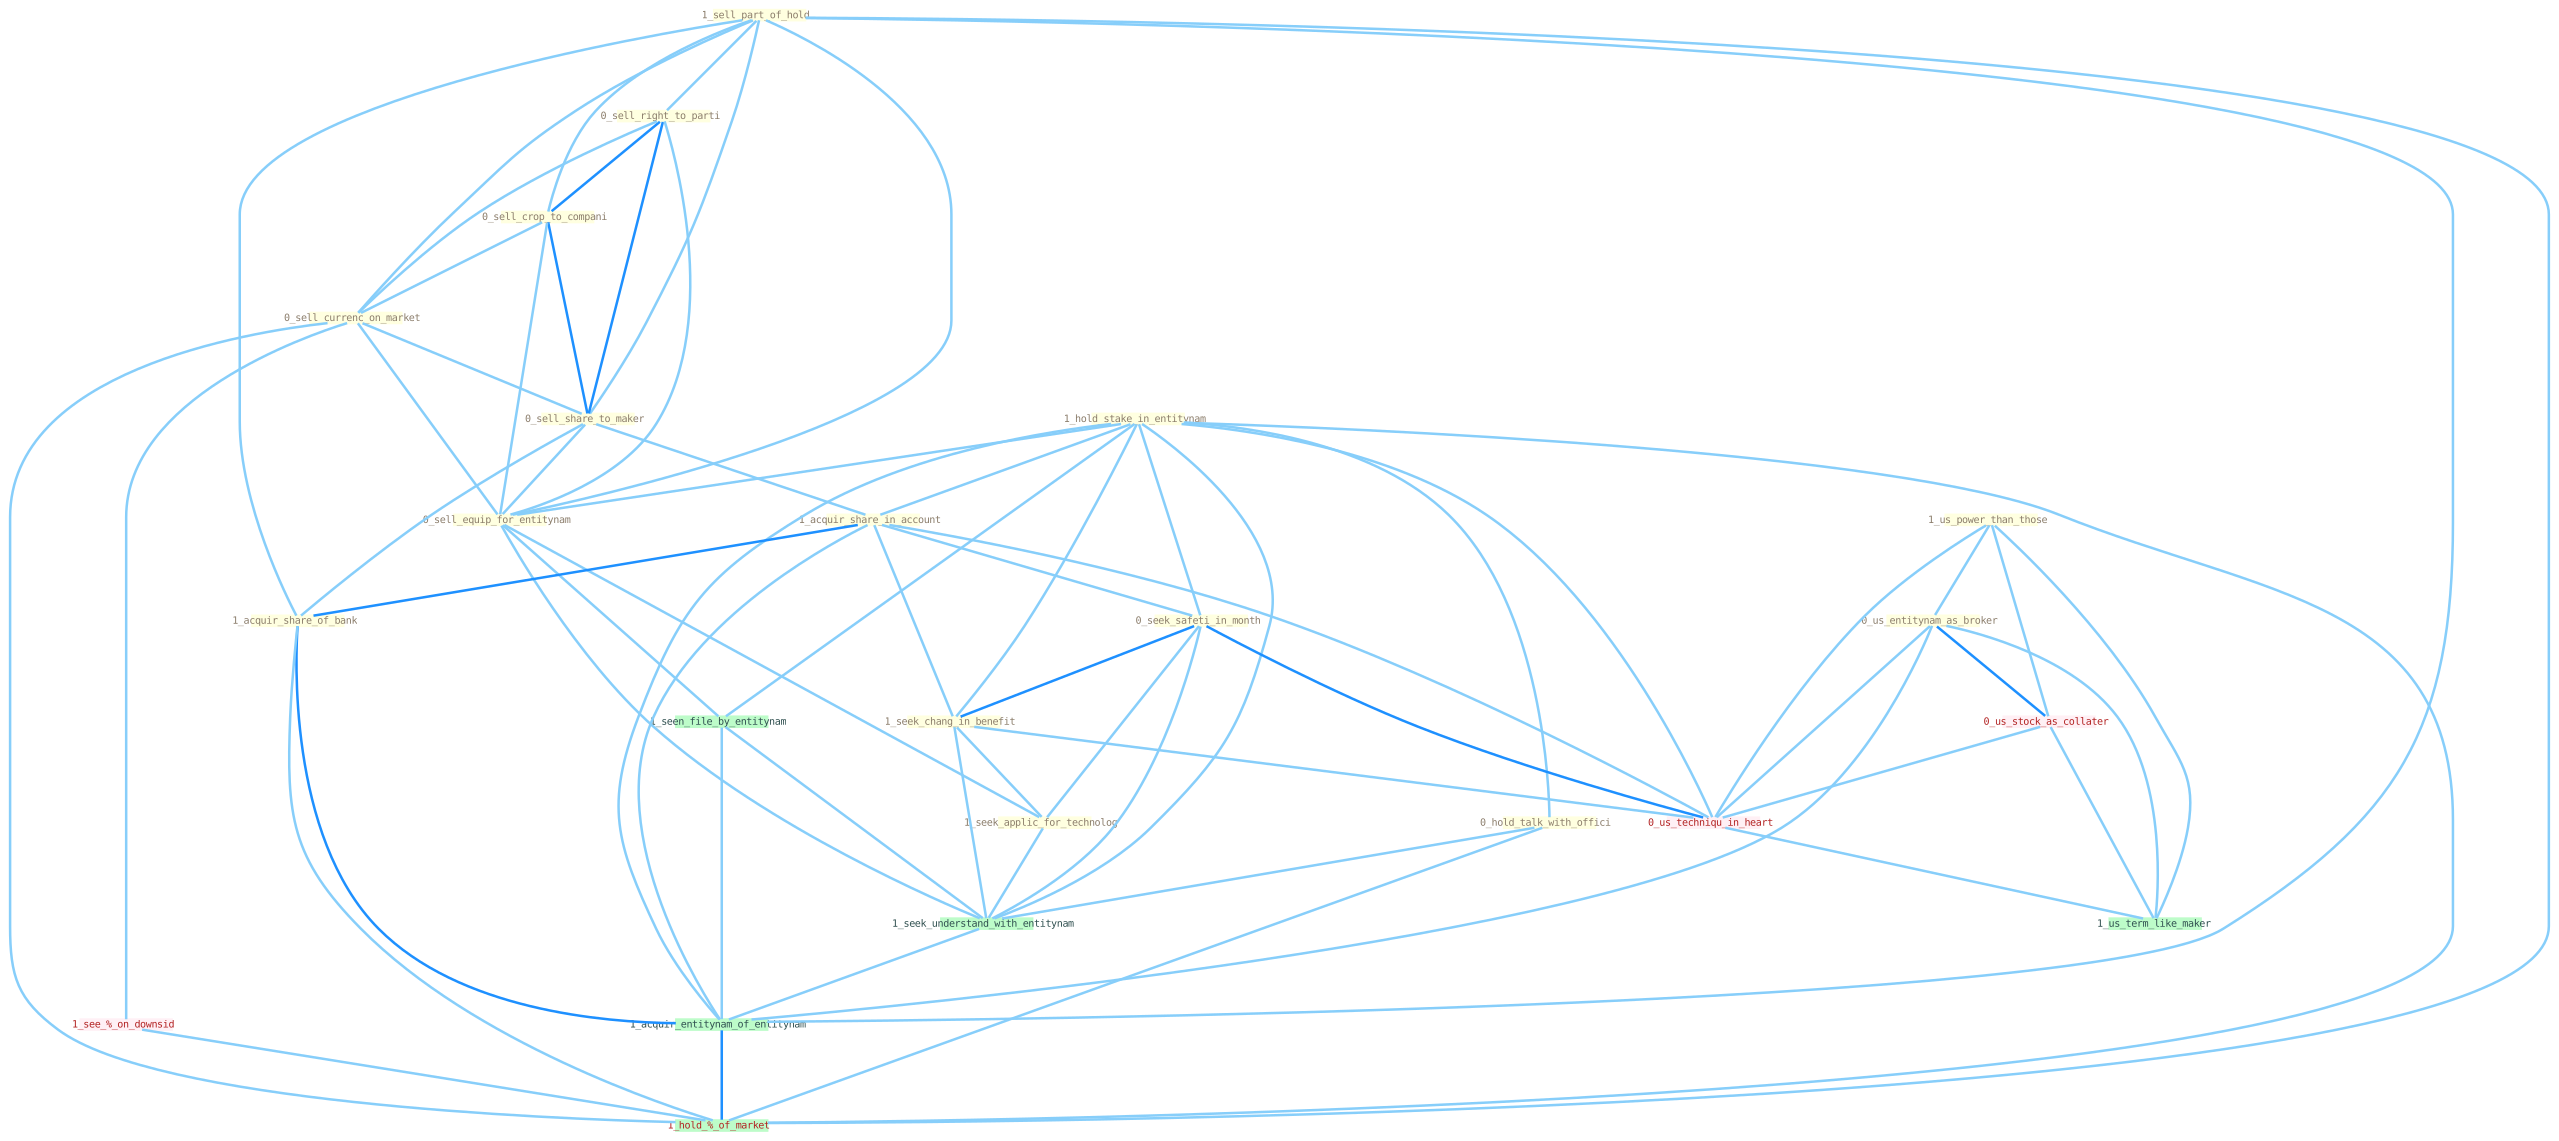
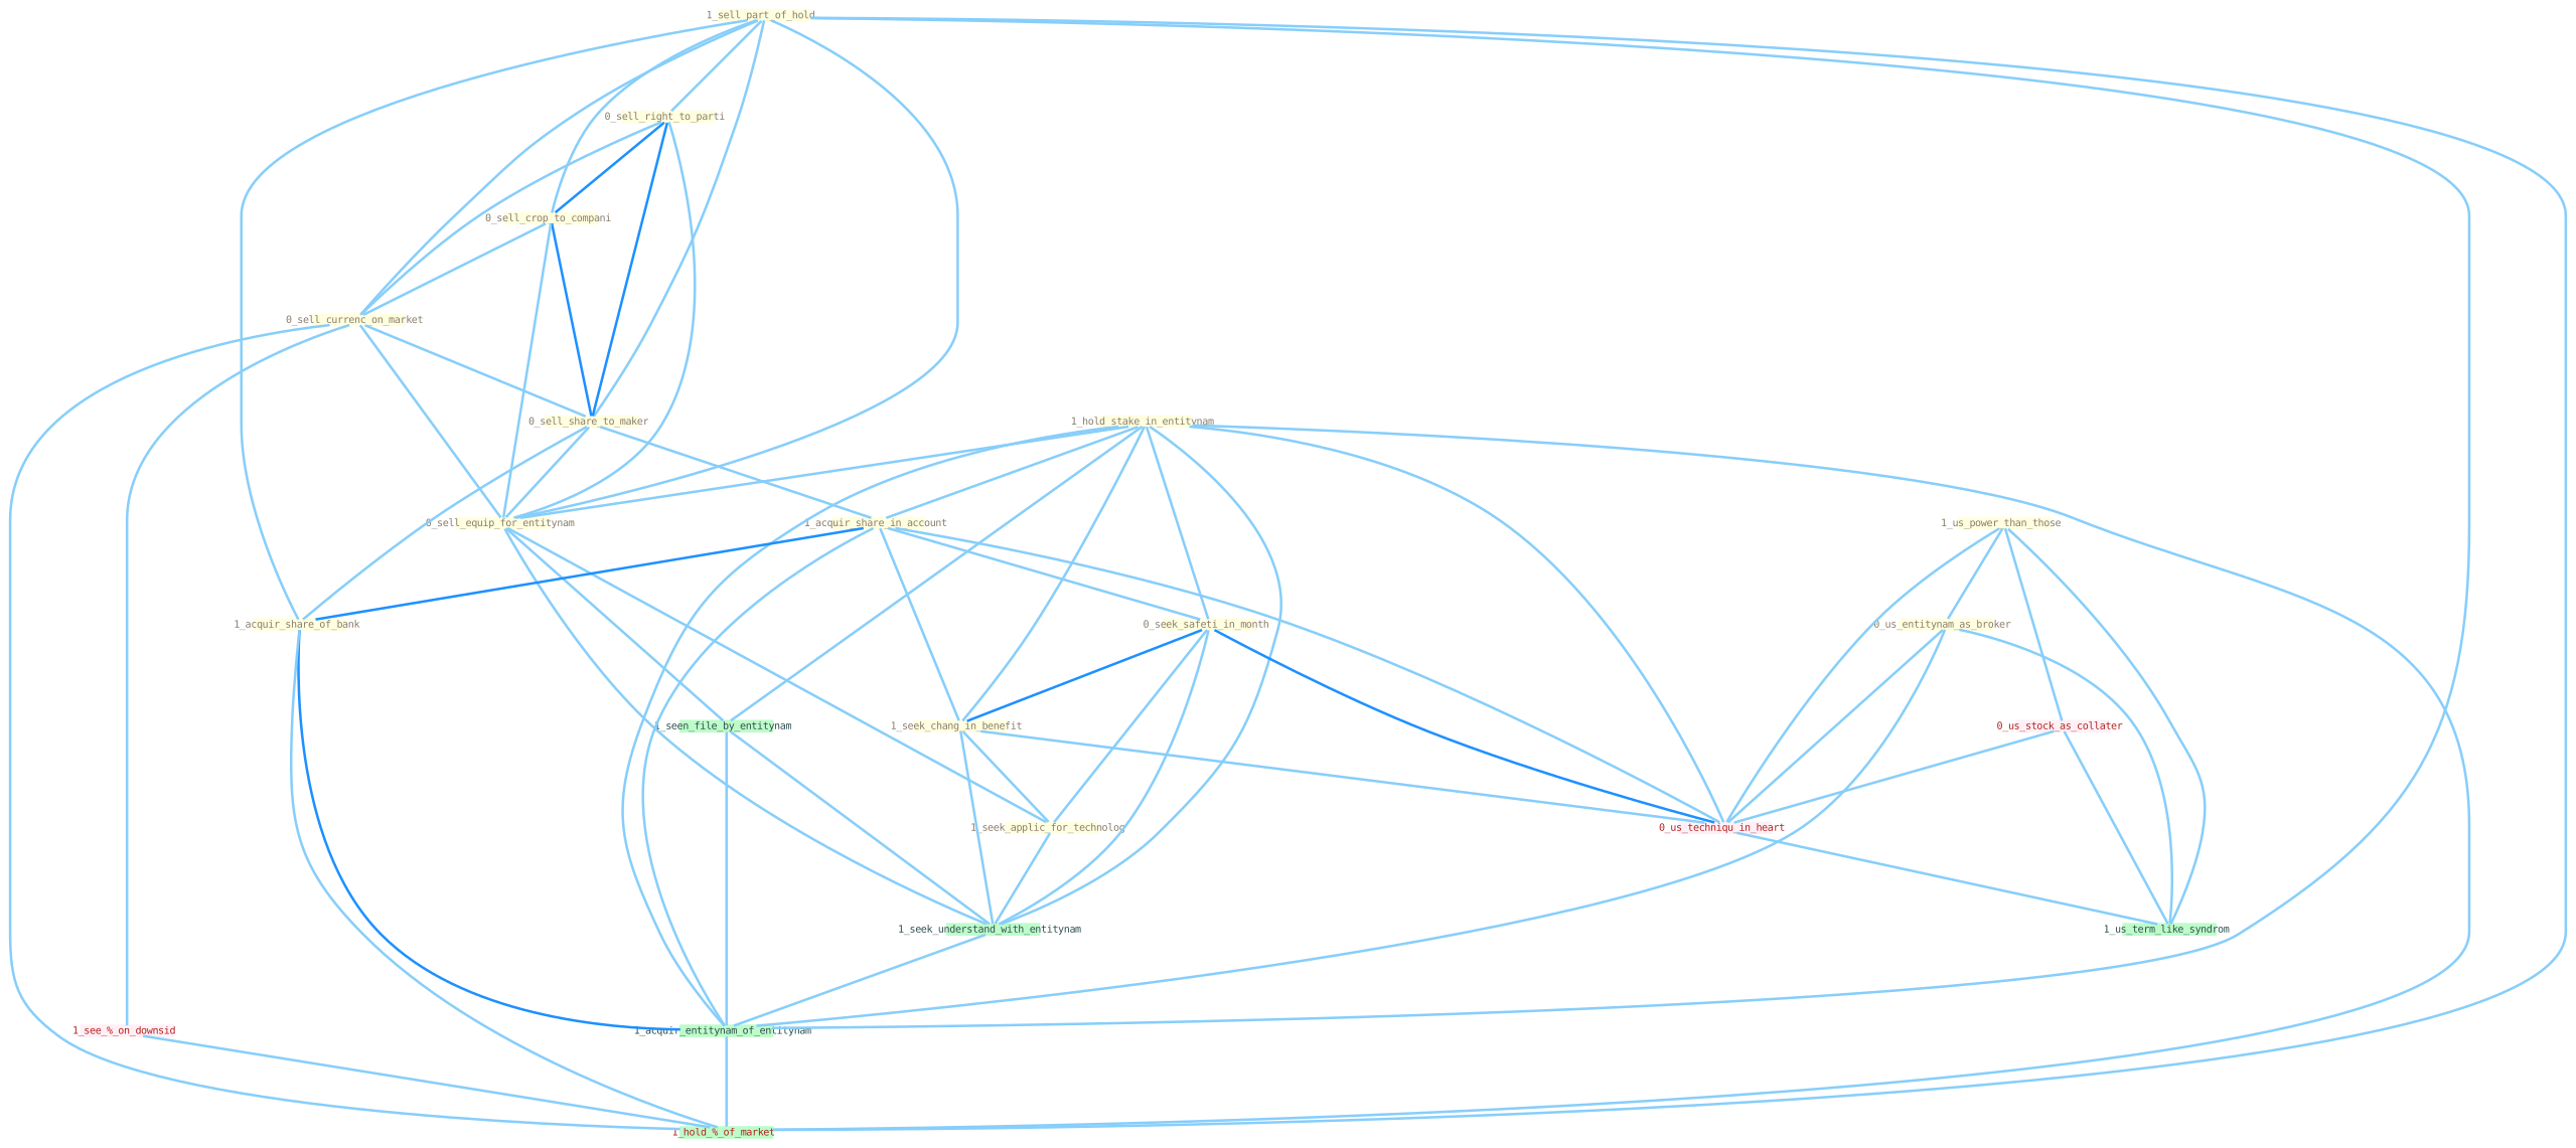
  graph {
    fontname="DejaVu Sans Mono"
    node [color="#ffffe0" fixedsize=true fontcolor="#8b7d6b" fontname="DejaVu Sans Mono" fontsize=4 shape=polygon style=filled]
    edge [color="#87cefa" fontname="DejaVu Sans Mono" w=1]
    "1_sell_part_of_hold " [height=.06 width=.5]
    "0_sell_right_to_parti " [height=.06 width=.5]
    "0_sell_crop_to_compani " [height=.06 width=.5]
    "1_us_power_than_those " [height=.06 width=.5]
    "1_hold_stake_in_entitynam " [height=.06 width=.5]
    "0_sell_currenc_on_market " [height=.06 width=.5]
    "0_sell_share_to_maker " [height=.06 width=.5]
    "0_sell_equip_for_entitynam " [height=.06 width=.5]
    "1_acquir_share_in_account " [height=.06 width=.5]
    "0_us_entitynam_as_broker " [height=.06 width=.5]
    "0_seek_safeti_in_month " [height=.06 width=.5]
    "1_seek_chang_in_benefit " [height=.06 width=.5]
    "1_seek_applic_for_technolog " [height=.06 width=.5]
-   "0_hold_talk_with_offici " [height=.06 width=.5]
    "1_acquir_share_of_bank " [height=.06 width=.5]
    "0_us_stock_as_collater " [color="#fff0f5" fontcolor="#b22222" height=.06 width=.5]
    "0_us_techniqu_in_heart " [color="#fff0f5" fontcolor="#b22222" height=.06 width=.5]
    "1_see_%_on_downsid " [color="#fff0f5" fontcolor="#b22222" height=.06 width=.5]
    "1_acquir_entitynam_of_entitynam " [color="#BDFCC9" fontcolor="#2f4f4f" height=.06 width=.5]
    "1_hold_%_of_market " [color="#BDFCC9" fontcolor="#b22222" height=.06 width=.5]
-   "1_us_term_like_syndrom " [color="#BDFCC9" fontcolor="#2f4f4f" height=.06 width=.5 label="1_us_term_like_maker"]
+   "1_us_term_like_syndrom " [color="#BDFCC9" fontcolor="#2f4f4f" height=.06 width=.5]
    "1_seen_file_by_entitynam " [color="#BDFCC9" fontcolor="#2f4f4f" height=.06 width=.5]
    "1_seek_understand_with_entitynam " [color="#BDFCC9" fontcolor="#2f4f4f" height=.06 width=.5]
    subgraph sub_1 {
      "1_sell_part_of_hold "
      "0_sell_right_to_parti "
      "0_sell_crop_to_compani "
      "1_us_power_than_those "
      "1_hold_stake_in_entitynam "
      "0_sell_currenc_on_market "
      "0_sell_share_to_maker "
      "0_sell_equip_for_entitynam "
      "1_acquir_share_in_account "
      "0_us_entitynam_as_broker "
      "0_seek_safeti_in_month "
      "1_seek_chang_in_benefit "
      "1_seek_applic_for_technolog "
-     "0_hold_talk_with_offici "
      "1_acquir_share_of_bank "
    }
    subgraph sub_2 {
      "0_us_stock_as_collater "
      "0_us_techniqu_in_heart "
      "1_see_%_on_downsid "
    }
    "1_sell_part_of_hold " -- "0_sell_right_to_parti "
    "1_sell_part_of_hold " -- "0_sell_crop_to_compani "
    "1_sell_part_of_hold " -- "0_sell_currenc_on_market "
    "1_sell_part_of_hold " -- "0_sell_share_to_maker "
    "1_sell_part_of_hold " -- "0_sell_equip_for_entitynam "
    "1_sell_part_of_hold " -- "1_acquir_share_of_bank "
    "1_sell_part_of_hold " -- "1_acquir_entitynam_of_entitynam "
    "1_sell_part_of_hold " -- "1_hold_%_of_market "
    "0_sell_right_to_parti " -- "0_sell_crop_to_compani " [color="#1e90ff" w=2]
    "0_sell_right_to_parti " -- "0_sell_currenc_on_market "
    "0_sell_right_to_parti " -- "0_sell_share_to_maker " [color="#1e90ff" w=2]
    "0_sell_right_to_parti " -- "0_sell_equip_for_entitynam "
    "0_sell_crop_to_compani " -- "0_sell_currenc_on_market "
    "0_sell_crop_to_compani " -- "0_sell_share_to_maker " [color="#1e90ff" w=2]
    "0_sell_crop_to_compani " -- "0_sell_equip_for_entitynam "
    "1_us_power_than_those " -- "0_us_entitynam_as_broker "
    "1_us_power_than_those " -- "0_us_stock_as_collater "
    "1_us_power_than_those " -- "0_us_techniqu_in_heart "
    "1_us_power_than_those " -- "1_us_term_like_syndrom "
    "1_hold_stake_in_entitynam " -- "0_sell_equip_for_entitynam "
    "1_hold_stake_in_entitynam " -- "1_acquir_share_in_account "
    "1_hold_stake_in_entitynam " -- "0_seek_safeti_in_month "
    "1_hold_stake_in_entitynam " -- "1_seek_chang_in_benefit "
-   "1_hold_stake_in_entitynam " -- "0_hold_talk_with_offici "
    "1_hold_stake_in_entitynam " -- "0_us_techniqu_in_heart "
    "1_hold_stake_in_entitynam " -- "1_acquir_entitynam_of_entitynam "
    "1_hold_stake_in_entitynam " -- "1_hold_%_of_market "
    "1_hold_stake_in_entitynam " -- "1_seen_file_by_entitynam "
    "1_hold_stake_in_entitynam " -- "1_seek_understand_with_entitynam "
    "0_sell_currenc_on_market " -- "0_sell_share_to_maker "
    "0_sell_currenc_on_market " -- "0_sell_equip_for_entitynam "
    "0_sell_currenc_on_market " -- "1_see_%_on_downsid "
    "0_sell_currenc_on_market " -- "1_hold_%_of_market "
    "0_sell_share_to_maker " -- "0_sell_equip_for_entitynam "
    "0_sell_share_to_maker " -- "1_acquir_share_in_account "
    "0_sell_share_to_maker " -- "1_acquir_share_of_bank "
    "0_sell_equip_for_entitynam " -- "1_seek_applic_for_technolog "
    "0_sell_equip_for_entitynam " -- "1_seen_file_by_entitynam "
    "0_sell_equip_for_entitynam " -- "1_seek_understand_with_entitynam "
    "1_acquir_share_in_account " -- "0_seek_safeti_in_month "
    "1_acquir_share_in_account " -- "1_seek_chang_in_benefit "
    "1_acquir_share_in_account " -- "1_acquir_share_of_bank " [color="#1e90ff" w=2]
    "1_acquir_share_in_account " -- "0_us_techniqu_in_heart "
    "1_acquir_share_in_account " -- "1_acquir_entitynam_of_entitynam "
-   "0_us_entitynam_as_broker " -- "0_us_stock_as_collater " [color="#1e90ff" w=2]
    "0_us_entitynam_as_broker " -- "0_us_techniqu_in_heart "
    "0_us_entitynam_as_broker " -- "1_acquir_entitynam_of_entitynam "
    "0_us_entitynam_as_broker " -- "1_us_term_like_syndrom "
    "0_seek_safeti_in_month " -- "1_seek_chang_in_benefit " [color="#1e90ff" w=2]
    "0_seek_safeti_in_month " -- "1_seek_applic_for_technolog "
    "0_seek_safeti_in_month " -- "0_us_techniqu_in_heart " [color="#1e90ff"]
    "0_seek_safeti_in_month " -- "1_seek_understand_with_entitynam "
    "1_seek_chang_in_benefit " -- "1_seek_applic_for_technolog "
    "1_seek_chang_in_benefit " -- "0_us_techniqu_in_heart "
    "1_seek_chang_in_benefit " -- "1_seek_understand_with_entitynam "
    "1_seek_applic_for_technolog " -- "1_seek_understand_with_entitynam "
-   "0_hold_talk_with_offici " -- "1_hold_%_of_market "
-   "0_hold_talk_with_offici " -- "1_seek_understand_with_entitynam "
    "1_acquir_share_of_bank " -- "1_acquir_entitynam_of_entitynam " [color="#1e90ff" w=2]
    "1_acquir_share_of_bank " -- "1_hold_%_of_market "
    "0_us_stock_as_collater " -- "0_us_techniqu_in_heart "
    "0_us_stock_as_collater " -- "1_us_term_like_syndrom "
    "0_us_techniqu_in_heart " -- "1_us_term_like_syndrom "
    "1_see_%_on_downsid " -- "1_hold_%_of_market "
-   "1_acquir_entitynam_of_entitynam " -- "1_hold_%_of_market " [color="#1e90ff"]
+   "1_acquir_entitynam_of_entitynam " -- "1_hold_%_of_market "
    "1_seen_file_by_entitynam " -- "1_acquir_entitynam_of_entitynam "
    "1_seen_file_by_entitynam " -- "1_seek_understand_with_entitynam "
    "1_seek_understand_with_entitynam " -- "1_acquir_entitynam_of_entitynam "
  }
